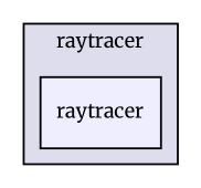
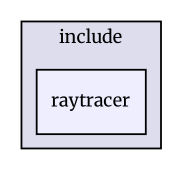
  digraph {
    compound=true
    fontname=Merriweather
    n1 [fillcolor="#eeeeff" fontname=Merriweather fontsize=10 label=raytracer pencolor=black shape=box style=filled]
    subgraph cluster_1 {
      bgcolor="#ddddee"
      fontsize=10
-     label=raytracer
+     label=include
      pencolor=black
      n1
    }
  }
